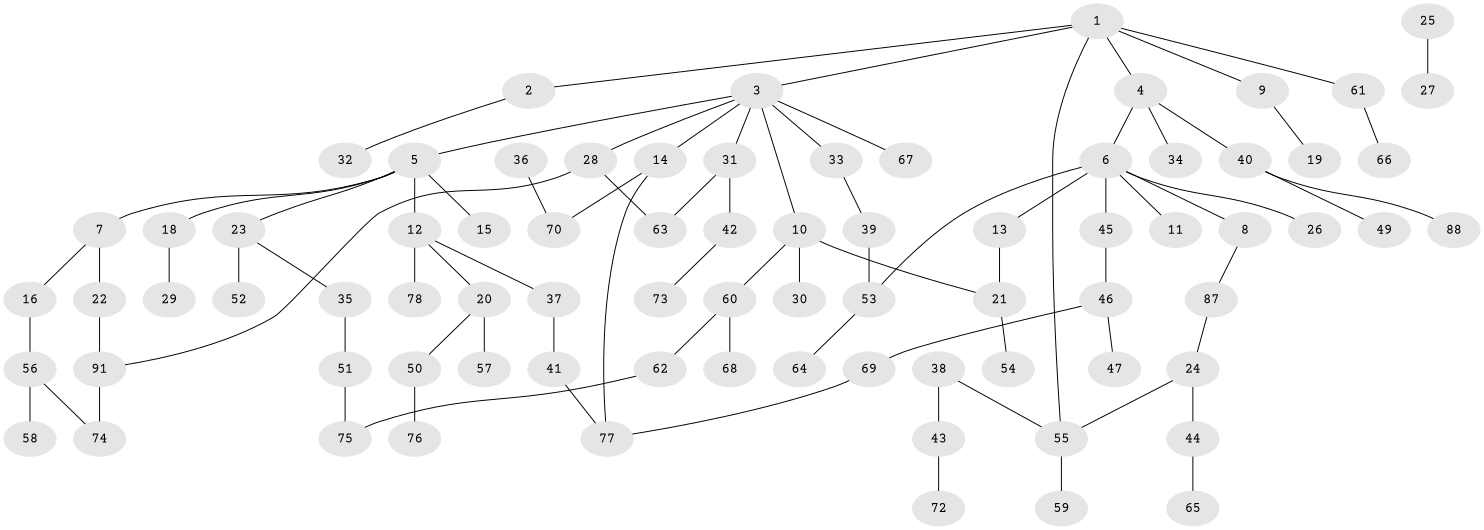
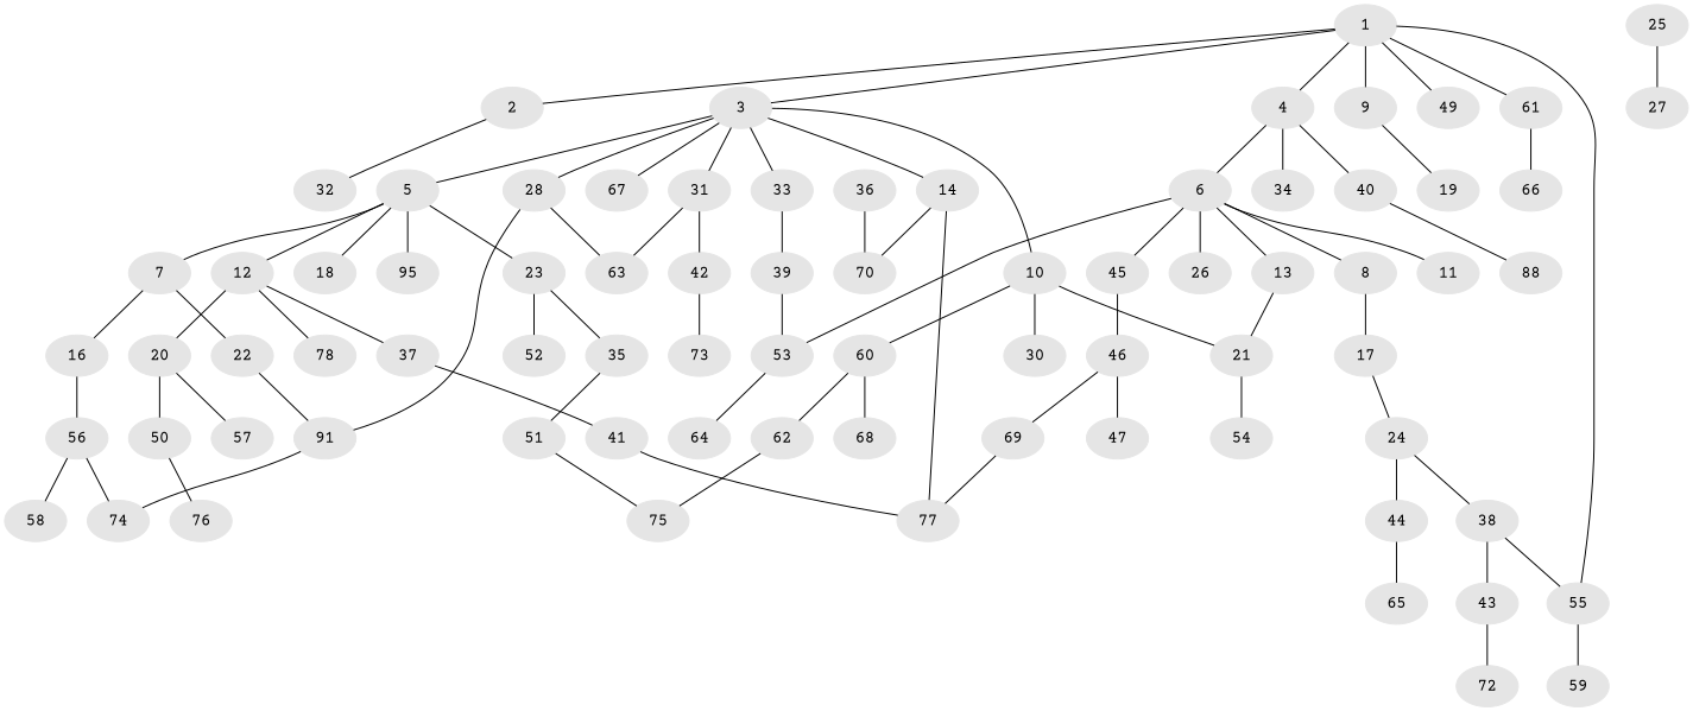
  graph {
    fontname="Courier Prime"
    node [color=gray90 fontname="Courier Prime" style=filled]
    edge [fontname="Courier Prime"]
    1
    2
    3
    4
    9
    49
    55
    61
    32
    5
    10
    14
    28
    31
    33
    67
    6
    34
    40
    19
    59
    66
    7
    12
-   15
+   15 [label=95]
    18
    23
    21
    30
    60
    77
    70
    n33 [label=91]
    63
    42
    39
    8
    11
    13
    26
    45
    53
    n43 [label=88]
    16
    22
    20
    37
    78
-   29
    35
    52
-   17 [label=87]
+   17
    46
    64
    56
    24
    54
    62
    68
    50
    57
    41
    36
    58
    74
    38
    44
    25
    27
    76
    51
    43
    65
    73
    75
    72
    47
    69
    1 -- 2
    1 -- 3
    1 -- 4
    1 -- 9
-   40 -- 49
+   1 -- 49
    1 -- 55
    1 -- 61
    2 -- 32
    3 -- 5
    3 -- 10
    3 -- 14
    3 -- 28
    3 -- 31
    3 -- 33
    3 -- 67
    4 -- 6
    4 -- 34
    4 -- 40
    9 -- 19
    55 -- 59
    61 -- 66
    5 -- 7
    5 -- 12
    5 -- 15
    5 -- 18
    5 -- 23
    10 -- 21
    10 -- 30
    10 -- 60
    14 -- 77
    14 -- 70
    28 -- n33
    28 -- 63
    31 -- 63
    31 -- 42
    33 -- 39
    6 -- 8
    6 -- 11
    6 -- 13
    6 -- 26
    6 -- 45
    6 -- 53
    40 -- n43
    7 -- 16
    7 -- 22
    12 -- 20
    12 -- 37
    12 -- 78
-   18 -- 29
    23 -- 35
    23 -- 52
    21 -- 54
    60 -- 62
    60 -- 68
    n33 -- 74
    42 -- 73
    39 -- 53
    8 -- 17
    13 -- 21
    45 -- 46
    53 -- 64
    16 -- 56
    22 -- n33
    20 -- 50
    20 -- 57
    37 -- 41
    35 -- 51
    17 -- 24
    46 -- 47
    46 -- 69
    56 -- 58
    56 -- 74
-   24 -- 55
+   24 -- 38
    24 -- 44
    62 -- 75
    50 -- 76
    41 -- 77
    36 -- 70
    38 -- 55
    38 -- 43
    44 -- 65
    25 -- 27
    51 -- 75
    43 -- 72
    69 -- 77
  }
